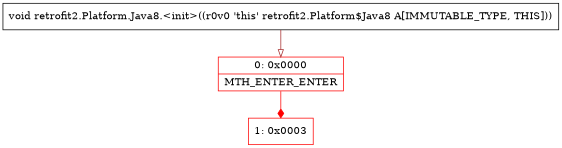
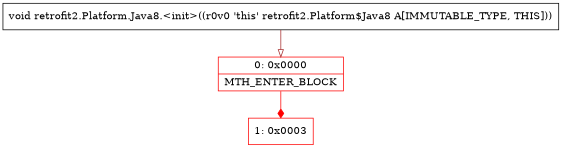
  digraph {
    node [color=red shape=record]
-   n1 [label="{0\:\ 0x0000|MTH_ENTER_ENTER\l}"]
+   n1 [label="{0\:\ 0x0000|MTH_ENTER_BLOCK\l}"]
    n2 [label="{1\:\ 0x0003}"]
    n3 [label="{void retrofit2.Platform.Java8.\<init\>((r0v0 'this' retrofit2.Platform$Java8 A[IMMUTABLE_TYPE, THIS])) }" color=""]
    subgraph cluster_1 {
      label="R(0)"
    }
    n1 -> n2 [color=red arrowhead=diamond]
    n3 -> n1 [color=brown arrowhead=onormal]
  }
